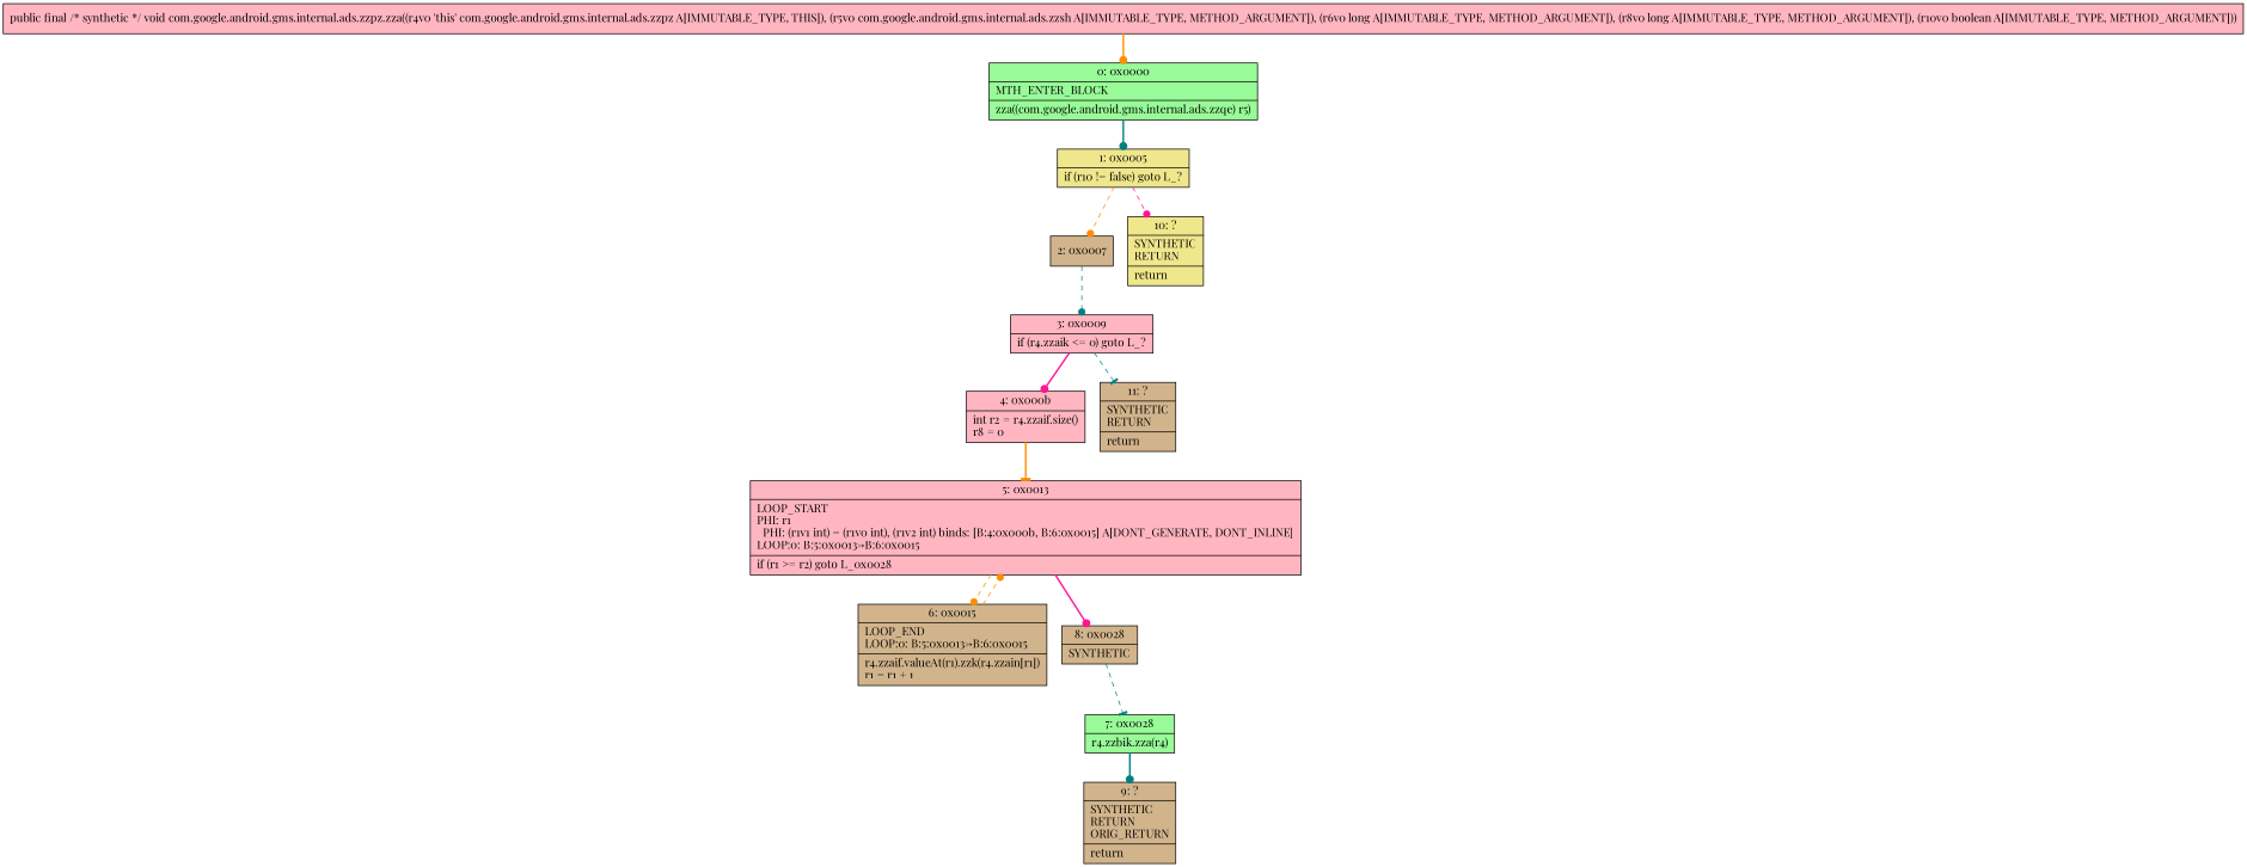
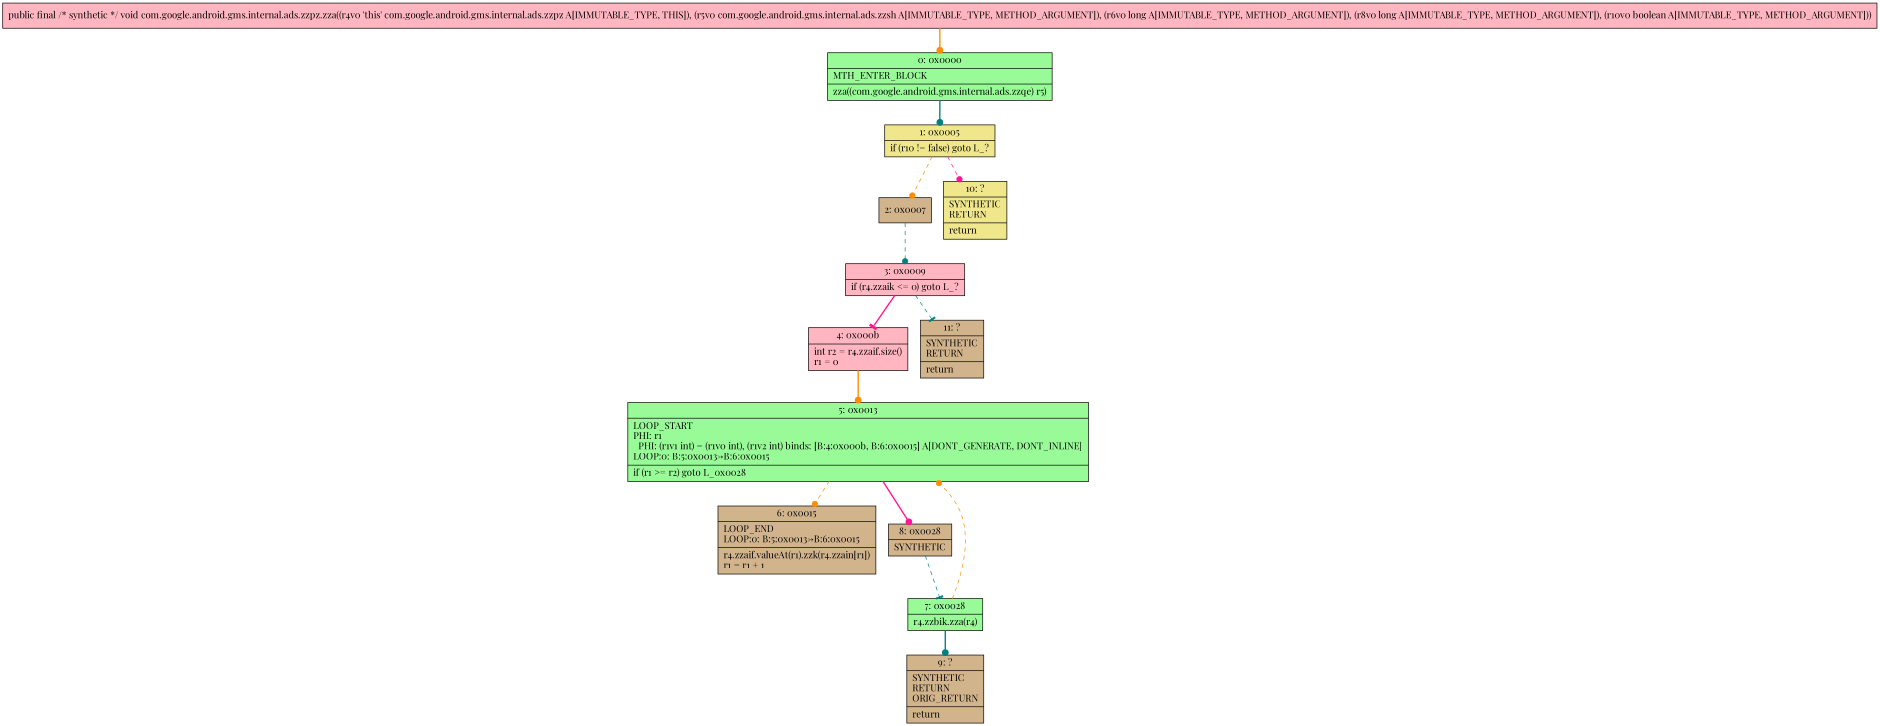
  digraph {
    fontname="Playfair Display"
    node [fillcolor=tan fontname="Playfair Display" shape=record style=filled]
    edge [arrowhead=dot color=teal fontname="Playfair Display" style=dashed]
    n1 [fillcolor=palegreen label="{0\:\ 0x0000|MTH_ENTER_BLOCK\l|zza((com.google.android.gms.internal.ads.zzqe) r5)\l}"]
    n2 [fillcolor=khaki label="{1\:\ 0x0005|if (r10 != false) goto L_?\l}"]
    n3 [label="{2\:\ 0x0007}"]
    n4 [fillcolor=khaki label="{10\:\ ?|SYNTHETIC\lRETURN\l|return\l}"]
    n5 [fillcolor=lightpink label="{3\:\ 0x0009|if (r4.zzaik \<= 0) goto L_?\l}"]
-   n6 [fillcolor=lightpink label="{4\:\ 0x000b|int r2 = r4.zzaif.size()\lr8 = 0\l}"]
+   n6 [fillcolor=lightpink label="{4\:\ 0x000b|int r2 = r4.zzaif.size()\lr1 = 0\l}"]
    n7 [label="{11\:\ ?|SYNTHETIC\lRETURN\l|return\l}"]
-   n8 [fillcolor=lightpink label="{5\:\ 0x0013|LOOP_START\lPHI: r1 \l  PHI: (r1v1 int) = (r1v0 int), (r1v2 int) binds: [B:4:0x000b, B:6:0x0015] A[DONT_GENERATE, DONT_INLINE]\lLOOP:0: B:5:0x0013\-\>B:6:0x0015\l|if (r1 \>= r2) goto L_0x0028\l}"]
+   n8 [fillcolor=palegreen label="{5\:\ 0x0013|LOOP_START\lPHI: r1 \l  PHI: (r1v1 int) = (r1v0 int), (r1v2 int) binds: [B:4:0x000b, B:6:0x0015] A[DONT_GENERATE, DONT_INLINE]\lLOOP:0: B:5:0x0013\-\>B:6:0x0015\l|if (r1 \>= r2) goto L_0x0028\l}"]
    n9 [label="{6\:\ 0x0015|LOOP_END\lLOOP:0: B:5:0x0013\-\>B:6:0x0015\l|r4.zzaif.valueAt(r1).zzk(r4.zzain[r1])\lr1 = r1 + 1\l}"]
    n10 [label="{8\:\ 0x0028|SYNTHETIC\l}"]
    n11 [fillcolor=palegreen label="{7\:\ 0x0028|r4.zzbik.zza(r4)\l}"]
    n12 [label="{9\:\ ?|SYNTHETIC\lRETURN\lORIG_RETURN\l|return\l}"]
    n13 [fillcolor=lightpink label="{public final \/* synthetic *\/ void com.google.android.gms.internal.ads.zzpz.zza((r4v0 'this' com.google.android.gms.internal.ads.zzpz A[IMMUTABLE_TYPE, THIS]), (r5v0 com.google.android.gms.internal.ads.zzsh A[IMMUTABLE_TYPE, METHOD_ARGUMENT]), (r6v0 long A[IMMUTABLE_TYPE, METHOD_ARGUMENT]), (r8v0 long A[IMMUTABLE_TYPE, METHOD_ARGUMENT]), (r10v0 boolean A[IMMUTABLE_TYPE, METHOD_ARGUMENT])) }"]
    n1 -> n2 [style=bold]
    n2 -> n3 [color=darkorange]
    n2 -> n4 [color=deeppink]
    n3 -> n5
-   n5 -> n6 [color=deeppink style=bold]
+   n5 -> n6 [arrowhead=tee color=deeppink style=bold]
    n5 -> n7 [arrowhead=tee]
-   n6 -> n8 [arrowhead=tee color=darkorange style=bold]
+   n6 -> n8 [color=darkorange style=bold]
    n8 -> n9 [color=darkorange]
    n8 -> n10 [color=deeppink style=bold]
-   n9 -> n8 [color=darkorange]
+   n11 -> n8 [color=darkorange]
    n10 -> n11 [arrowhead=tee]
    n11 -> n12 [style=bold]
    n13 -> n1 [color=darkorange style=bold]
  }
